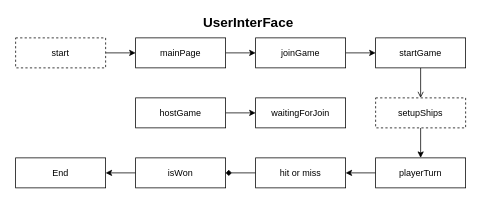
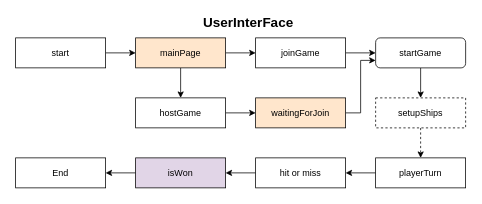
  <mxCell id="0" />
  <mxCell id="1" parent="0" />
  <mxCell id="2" style="edgeStyle=orthogonalEdgeStyle;rounded=0;orthogonalLoop=1;jettySize=auto;html=1;entryX=0;entryY=0.5;entryDx=0;entryDy=0;" edge="1" parent="1" source="3" target="8"><mxGeometry relative="1" as="geometry" /></mxCell>
- <mxCell id="3" value="start" style="rounded=0;whiteSpace=wrap;html=1;dashed=1;" vertex="1" parent="1"><mxGeometry x="20" y="50" width="120" height="40" as="geometry" /></mxCell>
+ <mxCell id="3" value="start" style="rounded=0;whiteSpace=wrap;html=1;" vertex="1" parent="1"><mxGeometry x="20" y="50" width="120" height="40" as="geometry" /></mxCell>
  <mxCell id="4" style="edgeStyle=orthogonalEdgeStyle;rounded=0;orthogonalLoop=1;jettySize=auto;html=1;entryX=0;entryY=0.5;entryDx=0;entryDy=0;" edge="1" parent="1" source="5" target="14"><mxGeometry relative="1" as="geometry" /></mxCell>
  <mxCell id="5" value="hostGame" style="rounded=0;whiteSpace=wrap;html=1;" vertex="1" parent="1"><mxGeometry x="180" y="130" width="120" height="40" as="geometry" /></mxCell>
+ <mxCell id="6" style="edgeStyle=orthogonalEdgeStyle;rounded=0;orthogonalLoop=1;jettySize=auto;html=1;entryX=0.5;entryY=0;entryDx=0;entryDy=0;" edge="1" parent="1" source="8" target="5"><mxGeometry relative="1" as="geometry" /></mxCell>
  <mxCell id="7" style="edgeStyle=orthogonalEdgeStyle;rounded=0;orthogonalLoop=1;jettySize=auto;html=1;entryX=0;entryY=0.5;entryDx=0;entryDy=0;" edge="1" parent="1" source="8" target="10"><mxGeometry relative="1" as="geometry" /></mxCell>
- <mxCell id="8" value="mainPage" style="rounded=0;whiteSpace=wrap;html=1;" vertex="1" parent="1"><mxGeometry x="180" y="50" width="120" height="40" as="geometry" /></mxCell>
+ <mxCell id="8" value="mainPage" style="rounded=0;whiteSpace=wrap;html=1;fillColor=#ffe6cc;" vertex="1" parent="1"><mxGeometry x="180" y="50" width="120" height="40" as="geometry" /></mxCell>
  <mxCell id="9" style="edgeStyle=orthogonalEdgeStyle;rounded=0;orthogonalLoop=1;jettySize=auto;html=1;entryX=0;entryY=0.5;entryDx=0;entryDy=0;" edge="1" parent="1" source="10" target="12"><mxGeometry relative="1" as="geometry" /></mxCell>
  <mxCell id="10" value="joinGame" style="rounded=0;whiteSpace=wrap;html=1;" vertex="1" parent="1"><mxGeometry x="340" y="50" width="120" height="40" as="geometry" /></mxCell>
- <mxCell id="11" style="edgeStyle=orthogonalEdgeStyle;rounded=0;orthogonalLoop=1;jettySize=auto;html=1;entryX=0.5;entryY=0;entryDx=0;entryDy=0;endArrow=open;" edge="1" parent="1" source="12" target="16"><mxGeometry relative="1" as="geometry" /></mxCell>
- <mxCell id="12" value="startGame" style="rounded=0;whiteSpace=wrap;html=1;" vertex="1" parent="1"><mxGeometry x="500" y="50" width="120" height="40" as="geometry" /></mxCell>
- <mxCell id="14" value="waitingForJoin" style="rounded=0;whiteSpace=wrap;html=1;" vertex="1" parent="1"><mxGeometry x="340" y="130" width="120" height="40" as="geometry" /></mxCell>
- <mxCell id="15" style="edgeStyle=orthogonalEdgeStyle;rounded=0;orthogonalLoop=1;jettySize=auto;html=1;entryX=0.5;entryY=0;entryDx=0;entryDy=0;" edge="1" parent="1" source="16" target="18"><mxGeometry relative="1" as="geometry" /></mxCell>
+ <mxCell id="11" style="edgeStyle=orthogonalEdgeStyle;rounded=0;orthogonalLoop=1;jettySize=auto;html=1;entryX=0.5;entryY=0;entryDx=0;entryDy=0;" edge="1" parent="1" source="12" target="16"><mxGeometry relative="1" as="geometry" /></mxCell>
+ <mxCell id="12" value="startGame" style="whiteSpace=wrap;html=1;rounded=1;" vertex="1" parent="1"><mxGeometry x="500" y="50" width="120" height="40" as="geometry" /></mxCell>
+ <mxCell id="13" style="edgeStyle=orthogonalEdgeStyle;rounded=0;orthogonalLoop=1;jettySize=auto;html=1;entryX=0;entryY=0.75;entryDx=0;entryDy=0;" edge="1" parent="1" source="14" target="12"><mxGeometry relative="1" as="geometry" /></mxCell>
+ <mxCell id="14" value="waitingForJoin" style="rounded=0;whiteSpace=wrap;html=1;fillColor=#ffe6cc;" vertex="1" parent="1"><mxGeometry x="340" y="130" width="120" height="40" as="geometry" /></mxCell>
+ <mxCell id="15" style="edgeStyle=orthogonalEdgeStyle;rounded=0;orthogonalLoop=1;jettySize=auto;html=1;entryX=0.5;entryY=0;entryDx=0;entryDy=0;dashed=1;" edge="1" parent="1" source="16" target="18"><mxGeometry relative="1" as="geometry" /></mxCell>
  <mxCell id="16" value="setupShips" style="rounded=0;whiteSpace=wrap;html=1;dashed=1;" vertex="1" parent="1"><mxGeometry x="500" y="130" width="120" height="40" as="geometry" /></mxCell>
  <mxCell id="17" style="edgeStyle=orthogonalEdgeStyle;rounded=0;orthogonalLoop=1;jettySize=auto;html=1;entryX=1;entryY=0.5;entryDx=0;entryDy=0;" edge="1" parent="1" source="18" target="20"><mxGeometry relative="1" as="geometry" /></mxCell>
  <mxCell id="18" value="playerTurn" style="rounded=0;whiteSpace=wrap;html=1;" vertex="1" parent="1"><mxGeometry x="500" y="210" width="120" height="40" as="geometry" /></mxCell>
- <mxCell id="19" style="edgeStyle=orthogonalEdgeStyle;rounded=0;orthogonalLoop=1;jettySize=auto;html=1;exitX=0;exitY=0.5;exitDx=0;exitDy=0;entryX=1;entryY=0.5;entryDx=0;entryDy=0;endArrow=diamond;" edge="1" parent="1" source="20" target="22"><mxGeometry relative="1" as="geometry" /></mxCell>
+ <mxCell id="19" style="edgeStyle=orthogonalEdgeStyle;rounded=0;orthogonalLoop=1;jettySize=auto;html=1;exitX=0;exitY=0.5;exitDx=0;exitDy=0;entryX=1;entryY=0.5;entryDx=0;entryDy=0;" edge="1" parent="1" source="20" target="22"><mxGeometry relative="1" as="geometry" /></mxCell>
  <mxCell id="20" value="hit or miss" style="rounded=0;whiteSpace=wrap;html=1;" vertex="1" parent="1"><mxGeometry x="340" y="210" width="120" height="40" as="geometry" /></mxCell>
  <mxCell id="21" style="edgeStyle=orthogonalEdgeStyle;rounded=0;orthogonalLoop=1;jettySize=auto;html=1;exitX=0;exitY=0.5;exitDx=0;exitDy=0;entryX=1;entryY=0.5;entryDx=0;entryDy=0;" edge="1" parent="1" source="22" target="23"><mxGeometry relative="1" as="geometry" /></mxCell>
- <mxCell id="22" value="isWon" style="rounded=0;whiteSpace=wrap;html=1;" vertex="1" parent="1"><mxGeometry x="180" y="210" width="120" height="40" as="geometry" /></mxCell>
+ <mxCell id="22" value="isWon" style="rounded=0;whiteSpace=wrap;html=1;fillColor=#e1d5e7;" vertex="1" parent="1"><mxGeometry x="180" y="210" width="120" height="40" as="geometry" /></mxCell>
  <mxCell id="23" value="End" style="rounded=0;whiteSpace=wrap;html=1;" vertex="1" parent="1"><mxGeometry x="20" y="210" width="120" height="40" as="geometry" /></mxCell>
  <mxCell id="24" value="&lt;font style=&quot;font-size: 18px&quot;&gt;UserInterFace&lt;/font&gt;" style="text;html=1;resizable=0;autosize=1;align=center;verticalAlign=middle;points=[];fillColor=none;strokeColor=none;rounded=0;fontStyle=1" vertex="1" parent="1"><mxGeometry x="260" y="20" width="140" height="20" as="geometry" /></mxCell>
